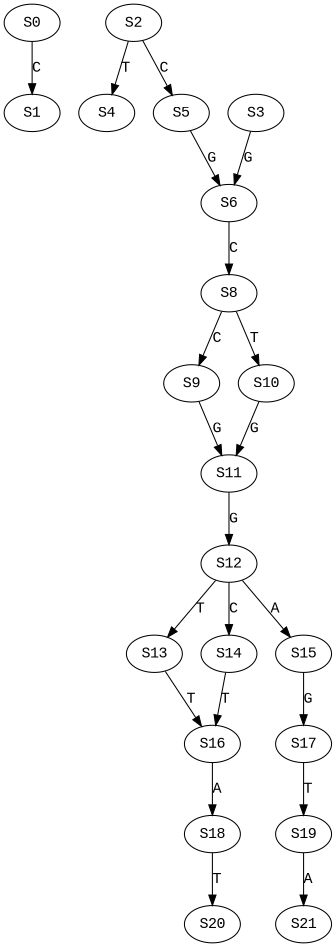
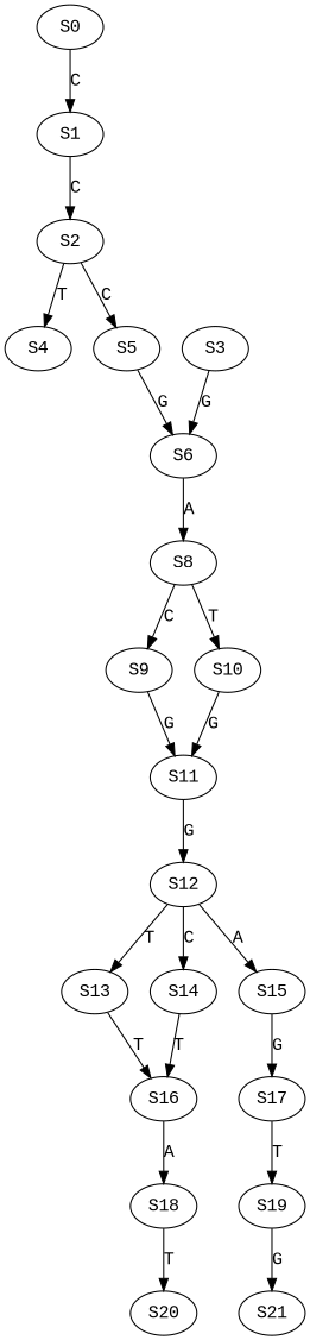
  strict digraph {
    fontname="Liberation Mono"
    node [fontname="Liberation Mono"]
    edge [fontname="Liberation Mono"]
    S0
    S1
    S2
    S4
    S5
    S3
    S6
    S8
    S9
    S10
    S11
    S12
    S13
    S14
    S15
    S16
    S17
    S18
    S19
    S20
    S21
    S0 -> S1 [label=C]
+   S1 -> S2 [label=C]
    S2 -> S4 [label=T]
    S2 -> S5 [label=C]
    S5 -> S6 [label=G]
    S3 -> S6 [label=G]
-   S6 -> S8 [label=C]
+   S6 -> S8 [label=A]
    S8 -> S9 [label=C]
    S8 -> S10 [label=T]
    S9 -> S11 [label=G]
    S10 -> S11 [label=G]
    S11 -> S12 [label=G]
    S12 -> S13 [label=T]
    S12 -> S14 [label=C]
    S12 -> S15 [label=A]
    S13 -> S16 [label=T]
    S14 -> S16 [label=T]
    S15 -> S17 [label=G]
    S16 -> S18 [label=A]
    S17 -> S19 [label=T]
    S18 -> S20 [label=T]
-   S19 -> S21 [label=A]
+   S19 -> S21 [label=G]
  }
